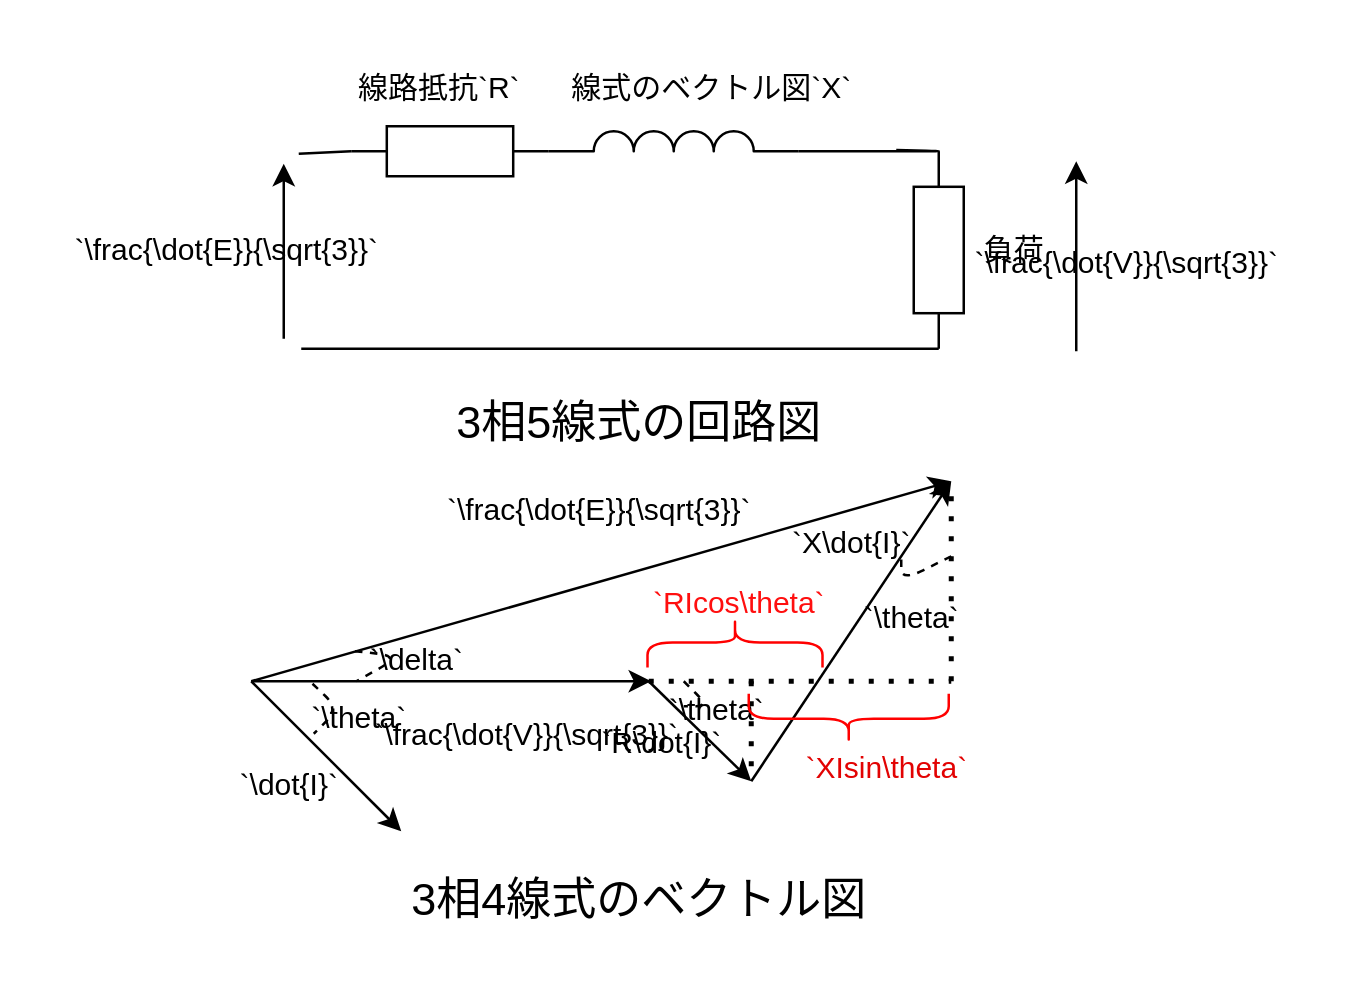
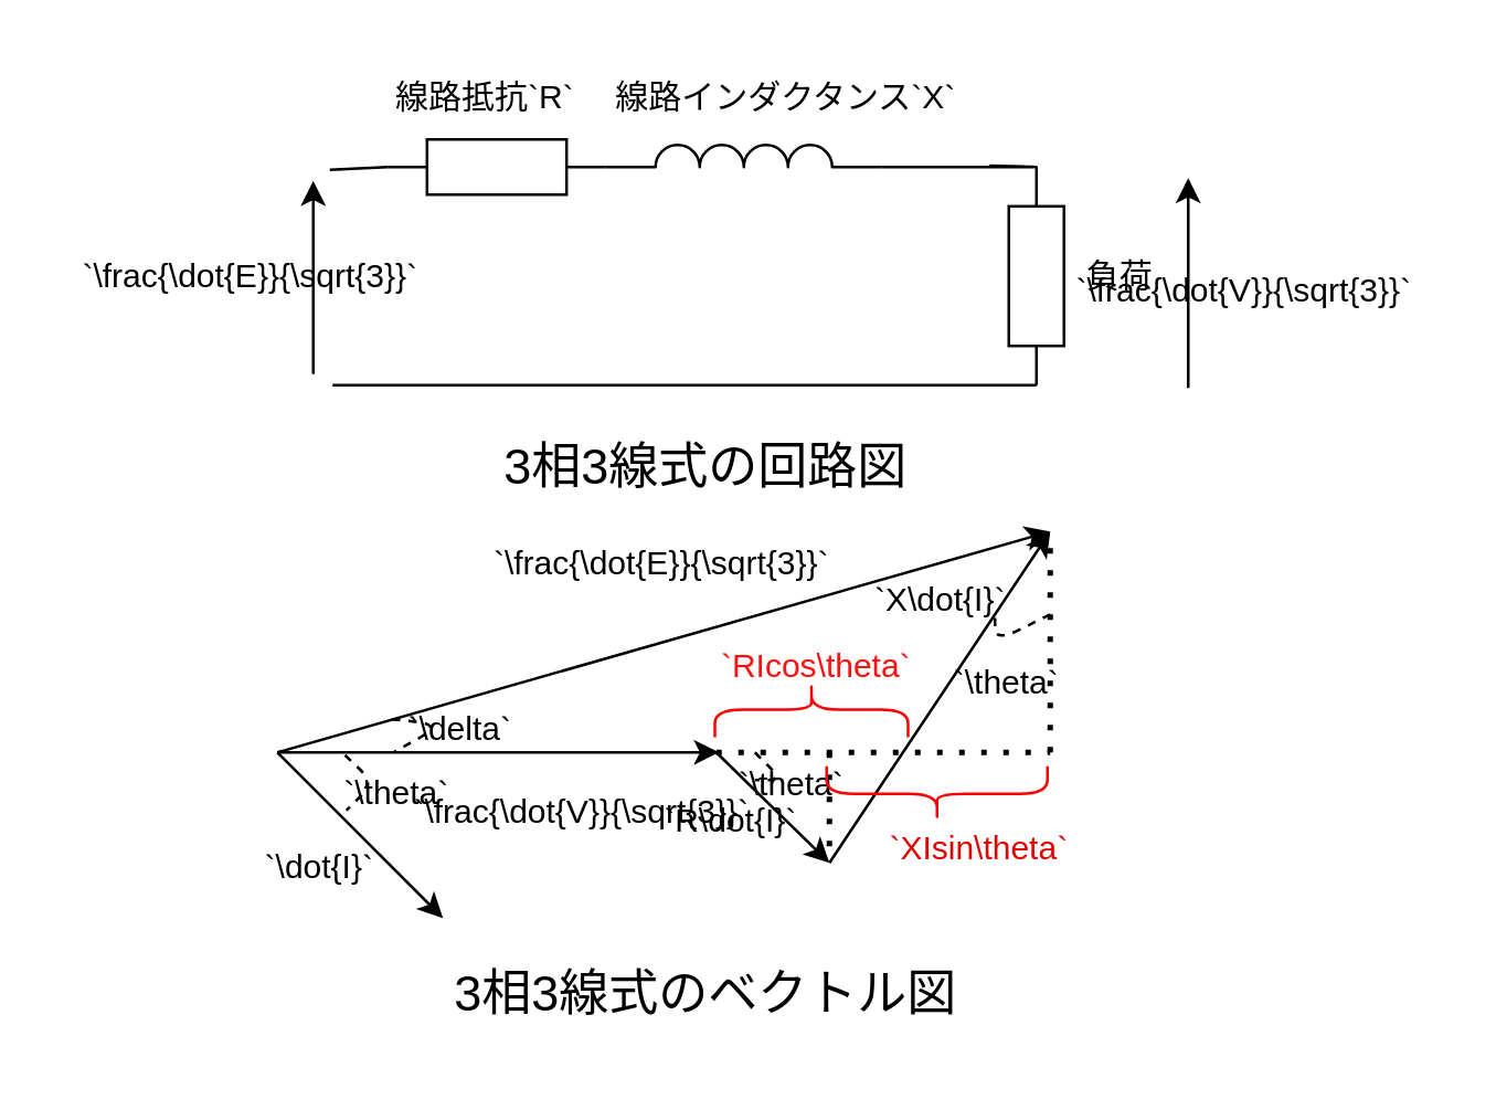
  <mxCell id="0" />
  <mxCell id="1" parent="0" />
  <mxCell id="2" value="" style="pointerEvents=1;verticalLabelPosition=bottom;shadow=0;dashed=0;align=center;html=1;verticalAlign=top;shape=mxgraph.electrical.resistors.resistor_1;rotation=90;" parent="1" vertex="1"><mxGeometry x="335.5" y="89.5" width="79" height="20" as="geometry" /></mxCell>
  <mxCell id="3" value="" style="endArrow=none;html=1;strokeWidth=1;" parent="1" edge="1"><mxGeometry width="100" relative="1" as="geometry"><mxPoint x="319" y="60" as="sourcePoint" /><mxPoint x="358" y="59.5" as="targetPoint" /><Array as="points"><mxPoint x="380" y="60" /></Array></mxGeometry></mxCell>
  <mxCell id="4" style="edgeStyle=none;html=1;" parent="1" edge="1"><mxGeometry relative="1" as="geometry"><mxPoint x="113" y="135" as="sourcePoint" /><mxPoint x="112.997" y="65" as="targetPoint" /></mxGeometry></mxCell>
  <mxCell id="5" value="線路抵抗`R`" style="text;html=1;align=center;verticalAlign=middle;resizable=0;points=[];autosize=1;strokeColor=none;fillColor=none;" parent="1" vertex="1"><mxGeometry x="130" y="20" width="90" height="30" as="geometry" /></mxCell>
  <mxCell id="6" value="負荷" style="text;html=1;align=center;verticalAlign=middle;resizable=0;points=[];autosize=1;strokeColor=none;fillColor=none;" parent="1" vertex="1"><mxGeometry x="380" y="84.5" width="50" height="30" as="geometry" /></mxCell>
  <mxCell id="7" value="" style="pointerEvents=1;verticalLabelPosition=bottom;shadow=0;dashed=0;align=center;html=1;verticalAlign=top;shape=mxgraph.electrical.resistors.resistor_1;rotation=-180;" parent="1" vertex="1"><mxGeometry x="140" y="50" width="79" height="20" as="geometry" /></mxCell>
  <mxCell id="8" value="" style="endArrow=none;html=1;strokeWidth=1;entryX=1;entryY=0.5;entryDx=0;entryDy=0;entryPerimeter=0;" parent="1" target="2" edge="1"><mxGeometry width="100" relative="1" as="geometry"><mxPoint x="120" y="139" as="sourcePoint" /><mxPoint x="370" y="138" as="targetPoint" /><Array as="points" /></mxGeometry></mxCell>
  <mxCell id="9" value="" style="endArrow=none;html=1;strokeWidth=1;entryX=1;entryY=0.5;entryDx=0;entryDy=0;entryPerimeter=0;" parent="1" target="7" edge="1"><mxGeometry width="100" relative="1" as="geometry"><mxPoint x="119" y="61" as="sourcePoint" /><mxPoint x="139" y="60.5" as="targetPoint" /></mxGeometry></mxCell>
  <mxCell id="10" value="`\frac{\dot{E}}{\sqrt{3}}`" style="text;html=1;align=center;verticalAlign=middle;resizable=0;points=[];autosize=1;strokeColor=none;fillColor=none;" parent="1" vertex="1"><mxGeometry x="20" y="84.5" width="140" height="30" as="geometry" /></mxCell>
  <mxCell id="11" value="" style="pointerEvents=1;verticalLabelPosition=bottom;shadow=0;dashed=0;align=center;html=1;verticalAlign=top;shape=mxgraph.electrical.inductors.inductor_3;" parent="1" vertex="1"><mxGeometry x="219" y="52" width="100" height="8" as="geometry" /></mxCell>
- <mxCell id="12" value="線式のベクトル図`X`" style="text;html=1;align=center;verticalAlign=middle;resizable=0;points=[];autosize=1;strokeColor=none;fillColor=none;" parent="1" vertex="1"><mxGeometry x="209" y="20" width="150" height="30" as="geometry" /></mxCell>
+ <mxCell id="12" value="線路インダクタンス`X`" style="text;html=1;align=center;verticalAlign=middle;resizable=0;points=[];autosize=1;strokeColor=none;fillColor=none;" parent="1" vertex="1"><mxGeometry x="209" y="20" width="150" height="30" as="geometry" /></mxCell>
  <mxCell id="13" value="`\frac{\dot{V}}{\sqrt{3}}`" style="text;html=1;align=center;verticalAlign=middle;resizable=0;points=[];autosize=1;strokeColor=none;fillColor=none;" parent="1" vertex="1"><mxGeometry x="379.5" y="89.5" width="140" height="30" as="geometry" /></mxCell>
  <mxCell id="14" style="edgeStyle=none;html=1;" parent="1" edge="1"><mxGeometry relative="1" as="geometry"><mxPoint x="430" y="140" as="sourcePoint" /><mxPoint x="429.997" y="64" as="targetPoint" /></mxGeometry></mxCell>
  <mxCell id="15" style="edgeStyle=none;html=1;" parent="1" edge="1"><mxGeometry relative="1" as="geometry"><mxPoint x="100" y="272" as="sourcePoint" /><mxPoint x="380" y="192" as="targetPoint" /></mxGeometry></mxCell>
  <mxCell id="16" style="edgeStyle=none;html=1;" parent="1" edge="1"><mxGeometry relative="1" as="geometry"><mxPoint x="100" y="272" as="sourcePoint" /><mxPoint x="260" y="272" as="targetPoint" /></mxGeometry></mxCell>
  <mxCell id="17" style="edgeStyle=none;html=1;" parent="1" edge="1"><mxGeometry relative="1" as="geometry"><mxPoint x="259" y="272" as="sourcePoint" /><mxPoint x="300" y="312" as="targetPoint" /></mxGeometry></mxCell>
  <mxCell id="18" style="edgeStyle=none;html=1;" parent="1" edge="1"><mxGeometry relative="1" as="geometry"><mxPoint x="300" y="312" as="sourcePoint" /><mxPoint x="380" y="192" as="targetPoint" /></mxGeometry></mxCell>
  <mxCell id="19" style="edgeStyle=none;html=1;" parent="1" edge="1"><mxGeometry relative="1" as="geometry"><mxPoint x="100" y="272" as="sourcePoint" /><mxPoint x="160" y="332" as="targetPoint" /></mxGeometry></mxCell>
  <mxCell id="20" value="" style="endArrow=none;dashed=1;html=1;dashPattern=1 3;strokeWidth=2;" parent="1" edge="1"><mxGeometry width="50" height="50" relative="1" as="geometry"><mxPoint x="259" y="272" as="sourcePoint" /><mxPoint x="380" y="272" as="targetPoint" /></mxGeometry></mxCell>
  <mxCell id="21" value="" style="endArrow=none;dashed=1;html=1;dashPattern=1 3;strokeWidth=2;" parent="1" edge="1"><mxGeometry width="50" height="50" relative="1" as="geometry"><mxPoint x="380" y="272" as="sourcePoint" /><mxPoint x="380" y="192" as="targetPoint" /></mxGeometry></mxCell>
  <mxCell id="22" value="" style="endArrow=none;dashed=1;html=1;" parent="1" edge="1"><mxGeometry width="50" height="50" relative="1" as="geometry"><mxPoint x="380" y="222" as="sourcePoint" /><mxPoint x="360" y="222" as="targetPoint" /><Array as="points"><mxPoint x="360" y="232" /></Array></mxGeometry></mxCell>
  <mxCell id="23" value="`\theta`" style="text;html=1;align=center;verticalAlign=middle;resizable=0;points=[];autosize=1;strokeColor=none;fillColor=none;" parent="1" vertex="1"><mxGeometry x="334" y="232" width="60" height="30" as="geometry" /></mxCell>
  <mxCell id="24" value="" style="endArrow=none;dashed=1;html=1;" parent="1" edge="1"><mxGeometry width="50" height="50" relative="1" as="geometry"><mxPoint x="124.5" y="273" as="sourcePoint" /><mxPoint x="125" y="293" as="targetPoint" /><Array as="points"><mxPoint x="135" y="283" /></Array></mxGeometry></mxCell>
  <mxCell id="25" value="" style="endArrow=none;dashed=1;html=1;" parent="1" edge="1"><mxGeometry width="50" height="50" relative="1" as="geometry"><mxPoint x="141.5" y="260" as="sourcePoint" /><mxPoint x="142" y="272" as="targetPoint" /><Array as="points"><mxPoint x="160" y="262" /></Array></mxGeometry></mxCell>
  <mxCell id="26" value="`\theta`" style="text;html=1;align=center;verticalAlign=middle;resizable=0;points=[];autosize=1;strokeColor=none;fillColor=none;" parent="1" vertex="1"><mxGeometry x="113" y="272" width="60" height="30" as="geometry" /></mxCell>
  <mxCell id="27" value="`\delta`" style="text;html=1;align=center;verticalAlign=middle;resizable=0;points=[];autosize=1;strokeColor=none;fillColor=none;" parent="1" vertex="1"><mxGeometry x="136" y="249" width="60" height="30" as="geometry" /></mxCell>
  <mxCell id="28" value="`\theta`" style="text;html=1;align=center;verticalAlign=middle;resizable=0;points=[];autosize=1;strokeColor=none;fillColor=none;" parent="1" vertex="1"><mxGeometry x="256" y="269" width="60" height="30" as="geometry" /></mxCell>
  <mxCell id="29" value="" style="endArrow=none;dashed=1;html=1;" parent="1" edge="1"><mxGeometry width="50" height="50" relative="1" as="geometry"><mxPoint x="273" y="272" as="sourcePoint" /><mxPoint x="273" y="282" as="targetPoint" /><Array as="points"><mxPoint x="283" y="282" /></Array></mxGeometry></mxCell>
  <mxCell id="30" value="`\dot{I}`" style="text;html=1;align=center;verticalAlign=middle;resizable=0;points=[];autosize=1;strokeColor=none;fillColor=none;" parent="1" vertex="1"><mxGeometry x="85" y="299" width="60" height="30" as="geometry" /></mxCell>
  <mxCell id="31" value="`R\dot{I}`" style="text;html=1;align=center;verticalAlign=middle;resizable=0;points=[];autosize=1;strokeColor=none;fillColor=none;" parent="1" vertex="1"><mxGeometry x="229" y="282" width="70" height="30" as="geometry" /></mxCell>
  <mxCell id="32" value="" style="endArrow=none;dashed=1;html=1;dashPattern=1 3;strokeWidth=2;" parent="1" edge="1"><mxGeometry width="50" height="50" relative="1" as="geometry"><mxPoint x="300" y="272" as="sourcePoint" /><mxPoint x="300" y="312" as="targetPoint" /></mxGeometry></mxCell>
  <mxCell id="33" value="`X\dot{I}`" style="text;html=1;align=center;verticalAlign=middle;resizable=0;points=[];autosize=1;strokeColor=none;fillColor=none;" parent="1" vertex="1"><mxGeometry x="305" y="202" width="70" height="30" as="geometry" /></mxCell>
  <mxCell id="34" value="" style="shape=curlyBracket;whiteSpace=wrap;html=1;rounded=1;labelPosition=left;verticalLabelPosition=middle;align=right;verticalAlign=middle;rotation=90;fontColor=#c42727;strokeColor=#FF0000;" parent="1" vertex="1"><mxGeometry x="283.5" y="221.5" width="20" height="70" as="geometry" /></mxCell>
  <mxCell id="35" value="`RIcos\theta`" style="text;html=1;align=center;verticalAlign=middle;resizable=0;points=[];autosize=1;strokeColor=none;fillColor=none;fontColor=#FF0F0F;" parent="1" vertex="1"><mxGeometry x="249.5" y="226" width="90" height="30" as="geometry" /></mxCell>
  <mxCell id="36" value="" style="shape=curlyBracket;whiteSpace=wrap;html=1;rounded=1;labelPosition=left;verticalLabelPosition=middle;align=right;verticalAlign=middle;rotation=-90;size=0.5;strokeColor=#FF0000;" parent="1" vertex="1"><mxGeometry x="329" y="247" width="20" height="80" as="geometry" /></mxCell>
  <mxCell id="37" value="`XIsin\theta`" style="text;html=1;align=center;verticalAlign=middle;resizable=0;points=[];autosize=1;strokeColor=none;fillColor=none;fontColor=#e20303;" parent="1" vertex="1"><mxGeometry x="309" y="291.5" width="90" height="30" as="geometry" /></mxCell>
- <mxCell id="38" value="&lt;font style=&quot;font-size: 18px;&quot;&gt;3相5線式の回路図&lt;/font&gt;" style="text;html=1;align=center;verticalAlign=middle;resizable=0;points=[];autosize=1;strokeColor=none;fillColor=none;" parent="1" vertex="1"><mxGeometry x="169.5" y="149" width="170" height="40" as="geometry" /></mxCell>
- <mxCell id="39" value="&lt;font style=&quot;font-size: 18px;&quot;&gt;3相4線式のベクトル図&lt;/font&gt;" style="text;html=1;align=center;verticalAlign=middle;resizable=0;points=[];autosize=1;strokeColor=none;fillColor=none;" parent="1" vertex="1"><mxGeometry x="154.5" y="340" width="200" height="40" as="geometry" /></mxCell>
+ <mxCell id="38" value="&lt;font style=&quot;font-size: 18px;&quot;&gt;3相3線式の回路図&lt;/font&gt;" style="text;html=1;align=center;verticalAlign=middle;resizable=0;points=[];autosize=1;strokeColor=none;fillColor=none;" parent="1" vertex="1"><mxGeometry x="169.5" y="149" width="170" height="40" as="geometry" /></mxCell>
+ <mxCell id="39" value="&lt;font style=&quot;font-size: 18px;&quot;&gt;3相3線式のベクトル図&lt;/font&gt;" style="text;html=1;align=center;verticalAlign=middle;resizable=0;points=[];autosize=1;strokeColor=none;fillColor=none;" parent="1" vertex="1"><mxGeometry x="154.5" y="340" width="200" height="40" as="geometry" /></mxCell>
  <mxCell id="40" value="`\frac{\dot{E}}{\sqrt{3}}`" style="text;html=1;align=center;verticalAlign=middle;resizable=0;points=[];autosize=1;strokeColor=none;fillColor=none;" vertex="1" parent="1"><mxGeometry x="169" y="189" width="140" height="30" as="geometry" /></mxCell>
  <mxCell id="41" value="`\frac{\dot{V}}{\sqrt{3}}`" style="text;html=1;align=center;verticalAlign=middle;resizable=0;points=[];autosize=1;strokeColor=none;fillColor=none;" vertex="1" parent="1"><mxGeometry x="140" y="279" width="140" height="30" as="geometry" /></mxCell>
